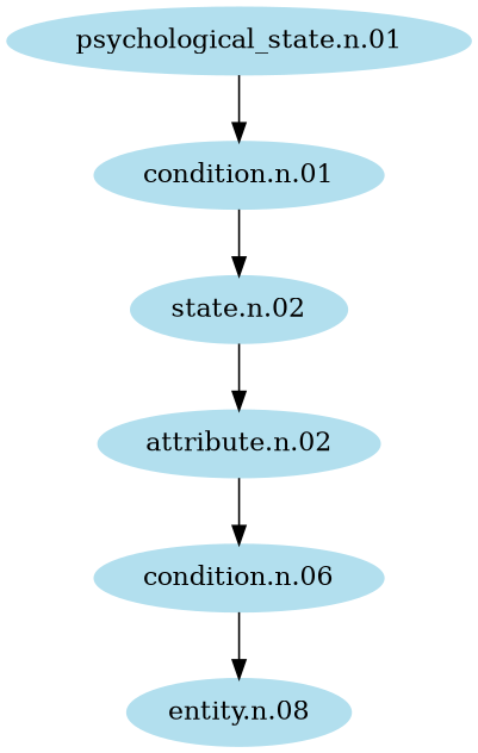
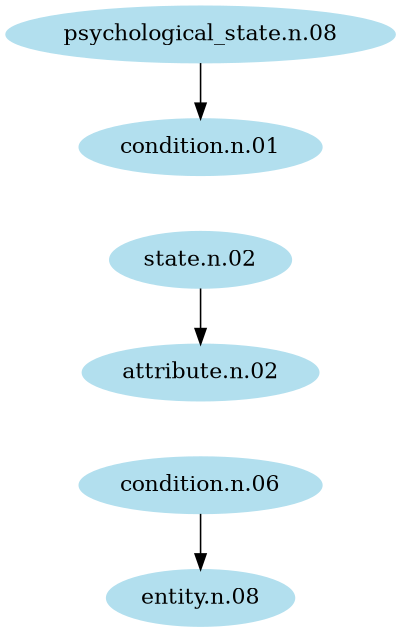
  digraph {
    node [color=lightblue2 style=filled]
-   "psychological_state.n.01"
+   "psychological_state.n.01" [label="psychological_state.n.08"]
    "condition.n.01"
    "state.n.02"
    "attribute.n.02"
    n5 [label="condition.n.06"]
    n6 [label="entity.n.08"]
    "psychological_state.n.01" -> "condition.n.01"
-   "condition.n.01" -> "state.n.02"
    "state.n.02" -> "attribute.n.02"
-   "attribute.n.02" -> n5
    n5 -> n6
  }
